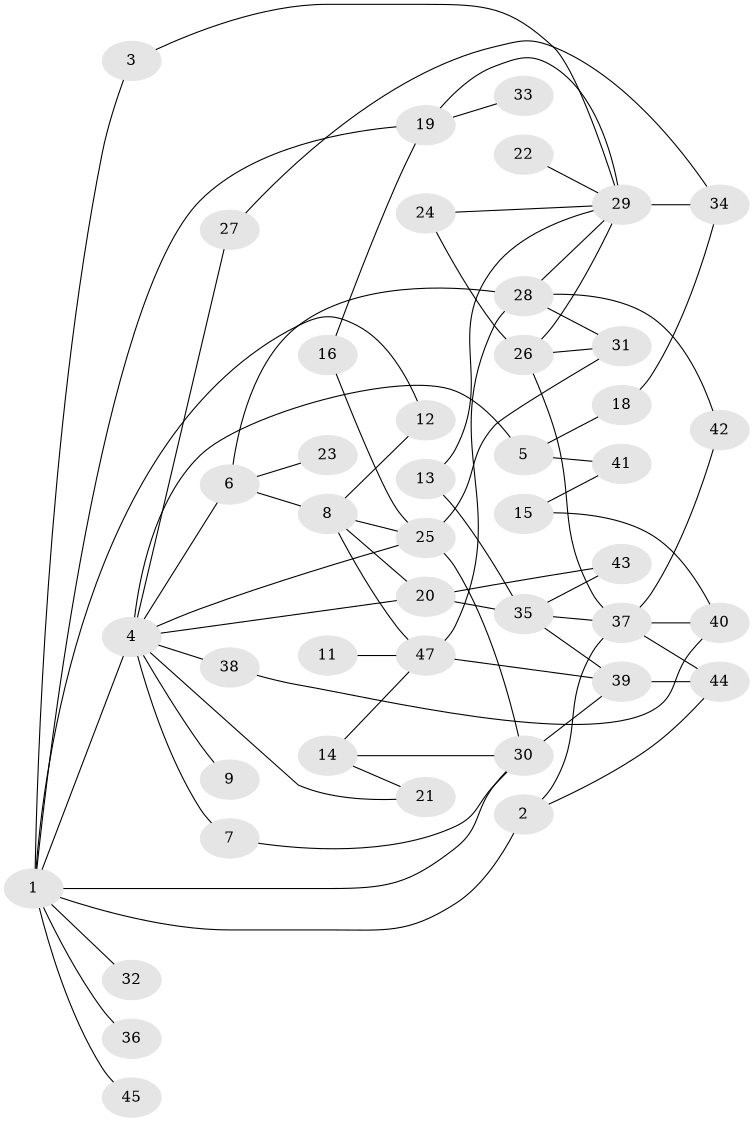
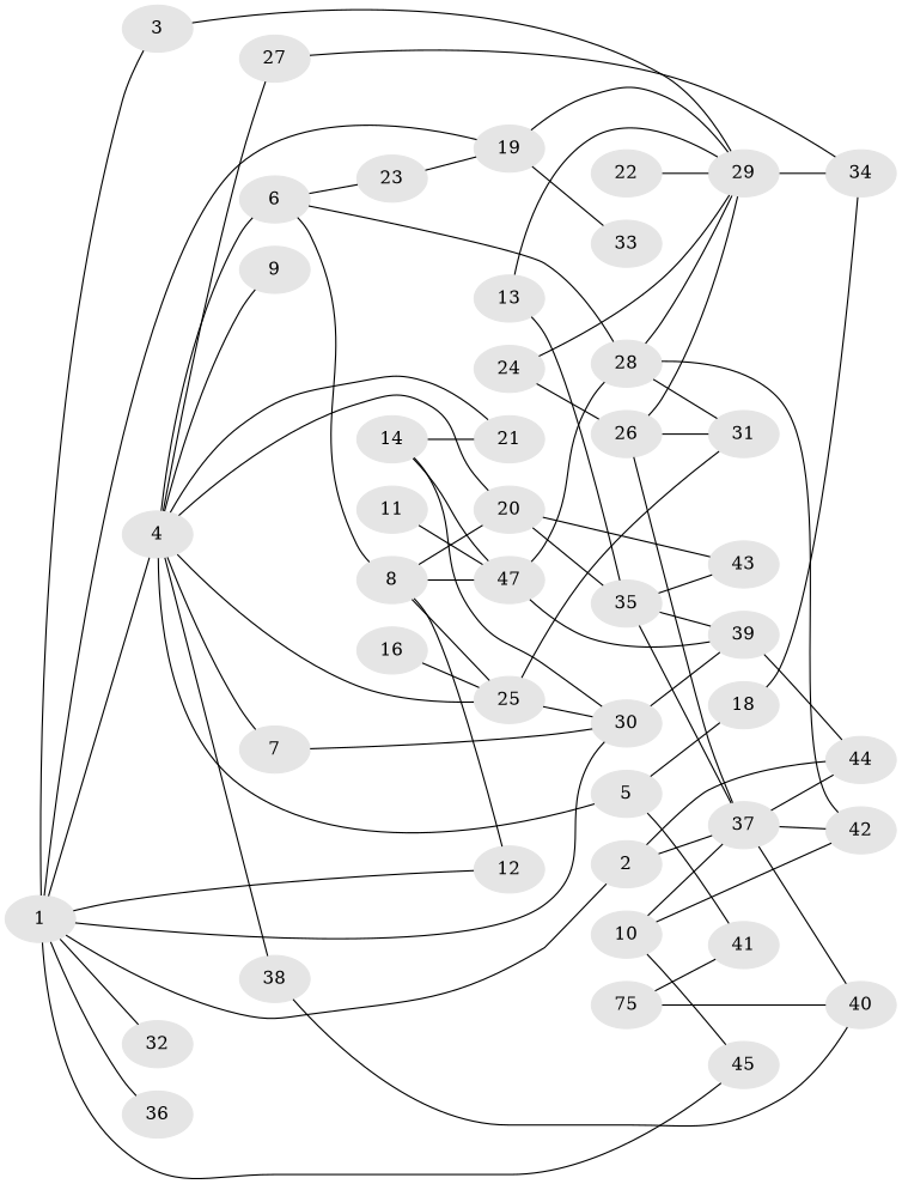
  graph {
    rankdir=LR
    node [color=gray90 style=filled]
    edge [weight=1.0]
    1
    2
    3
    4
    12
    19
    30
    32
    36
    45
    37
    44
    29
    5
    6
    7
    9
    20
    21
    25
    27
    38
    33
    39
    42
    40
    34
    18
    41
    8
    23
    28
    35
    43
    31
    n36 [label=47]
+   10
    11
    13
    14
-   15
+   15 [label=75]
    16
    22
    24
    26
    1 -- 2
    1 -- 3
    1 -- 4
    1 -- 12
    1 -- 19
    1 -- 30
    1 -- 32
    1 -- 36
    1 -- 45
    2 -- 37
    2 -- 44
    3 -- 29
    4 -- 5
    4 -- 6
    4 -- 7
    4 -- 9
    4 -- 20
    4 -- 21
    4 -- 25
    4 -- 27
    4 -- 38
    19 -- 29
    19 -- 33
    30 -- 39
    37 -- 44
    37 -- 42
    37 -- 40
    29 -- 34
    5 -- 18
    5 -- 41
    6 -- 8
    6 -- 23
    6 -- 28
    7 -- 30
    20 -- 35
    20 -- 43
    25 -- 30
    25 -- 31
    27 -- 34
    38 -- 40
    39 -- 44
    18 -- 34
    8 -- 12
    8 -- 20
    8 -- 25
    8 -- n36
    28 -- 29
    28 -- 42
    28 -- 31
    35 -- 37
    35 -- 39
    35 -- 43 [weight=2.0]
    n36 -- 39
    n36 -- 28
+   10 -- 45
+   10 -- 37
+   10 -- 42
    11 -- n36
    13 -- 29
    13 -- 35
    14 -- 30
    14 -- 21
    14 -- n36
    15 -- 40
    15 -- 41
-   16 -- 19
+   23 -- 19
    16 -- 25
    22 -- 29
    24 -- 29
    24 -- 26 [weight=2.0]
    26 -- 37
    26 -- 29
    26 -- 31
  }
